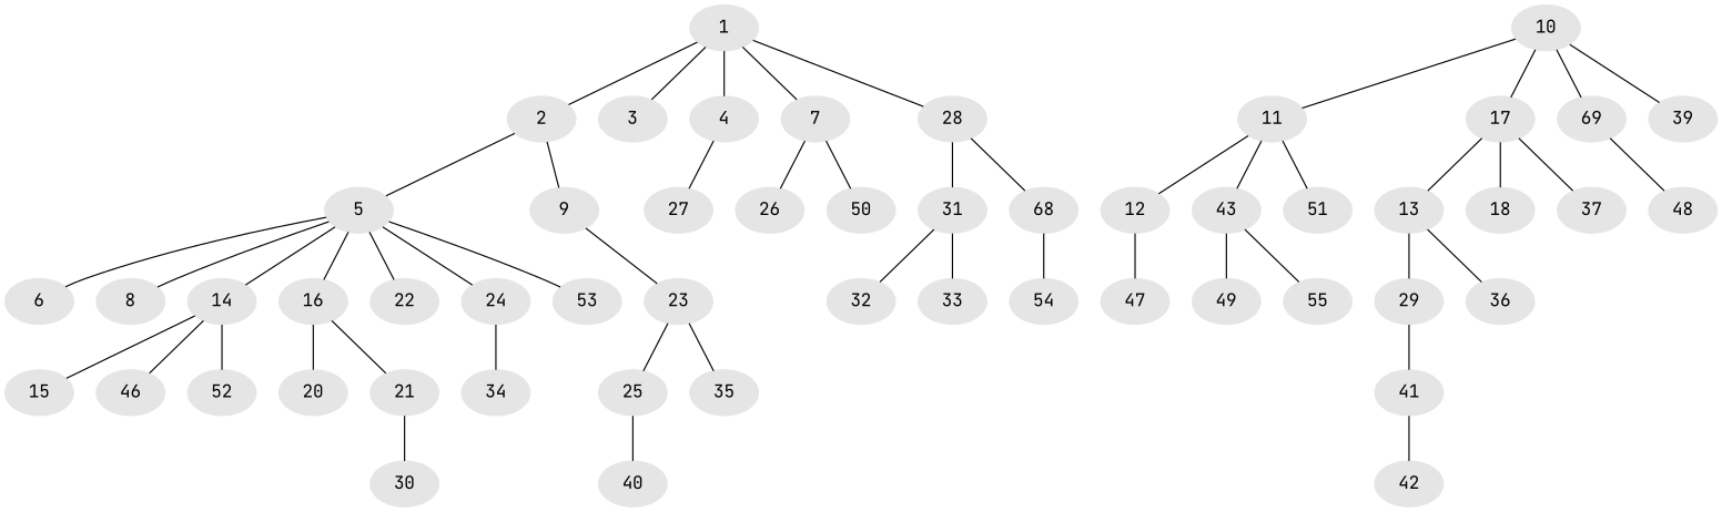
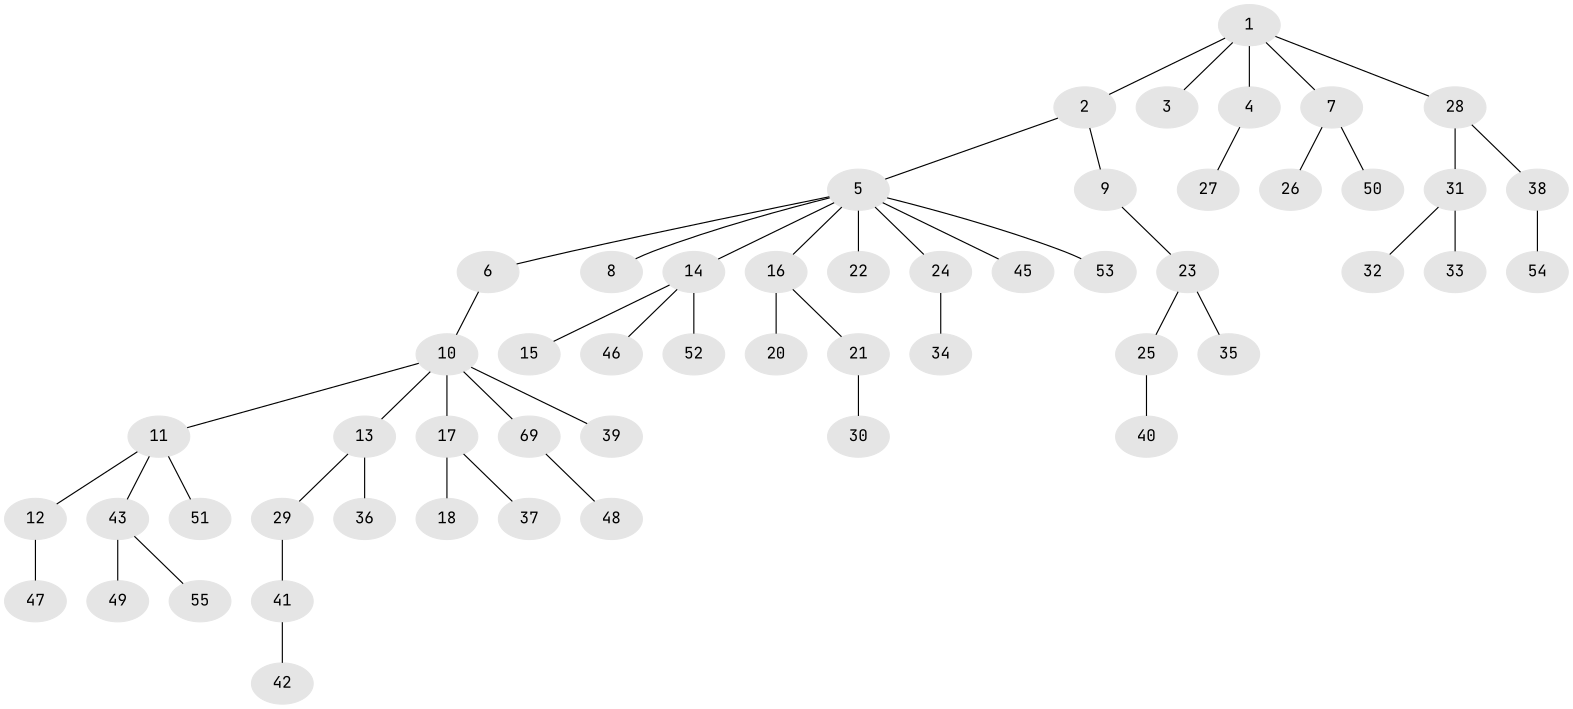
  graph {
    fontname="JetBrains Mono"
    node [color=gray90 fontname="JetBrains Mono" style=filled]
    edge [fontname="JetBrains Mono"]
    1
    2
    3
    4
    7
    28
    5
    9
    27
    26
    50
    31
-   38 [label=68]
+   38
    6
    8
    14
    16
    22
    24
+   45
    53
    23
    10
    15
    46
    52
    20
    21
    34
    11
    13
    17
    n33 [label=69]
    39
    25
    35
    12
    43
    51
    29
    36
    18
    37
    48
    47
    49
    55
    41
    30
    40
    32
    33
    54
    42
    1 -- 2
    1 -- 3
    1 -- 4
    1 -- 7
    1 -- 28
    2 -- 5
    2 -- 9
    4 -- 27
    7 -- 26
    7 -- 50
    28 -- 31
    28 -- 38
    5 -- 6
    5 -- 8
    5 -- 14
    5 -- 16
    5 -- 22
    5 -- 24
+   5 -- 45
    5 -- 53
    9 -- 23
    31 -- 32
    31 -- 33
    38 -- 54
+   6 -- 10
    14 -- 15
    14 -- 46
    14 -- 52
    16 -- 20
    16 -- 21
    24 -- 34
    23 -- 25
    23 -- 35
    10 -- 11
-   17 -- 13
+   10 -- 13
    10 -- 17
    10 -- n33
    10 -- 39
    21 -- 30
    11 -- 12
    11 -- 43
    11 -- 51
    13 -- 29
    13 -- 36
    17 -- 18
    17 -- 37
    n33 -- 48
    25 -- 40
    12 -- 47
    43 -- 49
    43 -- 55
    29 -- 41
    41 -- 42
  }
